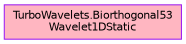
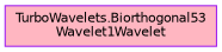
  digraph {
    rankdir=LR
-   n1 [color=purple fillcolor=lightpink fontname=Helvetica fontsize=10 height=0.2 label="TurboWavelets.Biorthogonal53\lWavelet1DStatic" shape=record style=filled width=0.4]
+   n1 [color=purple fillcolor=lightpink fontname=Helvetica fontsize=10 height=0.2 label="TurboWavelets.Biorthogonal53\lWavelet1Wavelet" shape=record style=filled width=0.4]
  }
